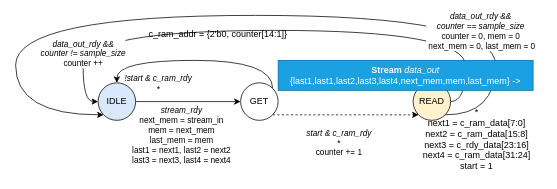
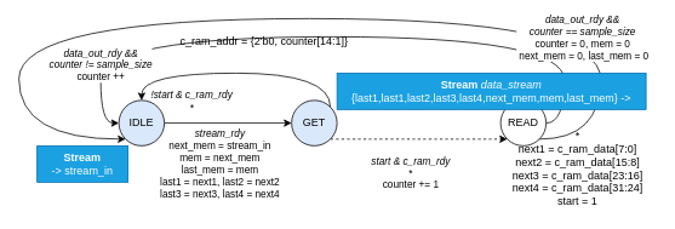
  <mxCell id="0" />
  <mxCell id="1" parent="0" />
  <mxCell id="2" style="edgeStyle=orthogonalEdgeStyle;rounded=0;orthogonalLoop=1;jettySize=auto;html=1;exitX=1;exitY=0.5;exitDx=0;exitDy=0;entryX=0;entryY=0.5;entryDx=0;entryDy=0;" edge="1" parent="1" source="17" target="9"><mxGeometry relative="1" as="geometry" /></mxCell>
  <mxCell id="3" value="&lt;i&gt;stream_rdy&lt;/i&gt;&lt;br&gt;next_mem = stream_in&lt;br&gt;mem = next_mem&lt;br&gt;last_mem = mem&lt;br&gt;last1 = next1, last2 = next2&lt;br&gt;last3 = next3, last4 = next4" style="edgeLabel;html=1;align=center;verticalAlign=middle;resizable=0;points=[];" vertex="1" connectable="0" parent="2"><mxGeometry x="-0.197" relative="1" as="geometry"><mxPoint x="4" y="45" as="offset" /></mxGeometry></mxCell>
  <mxCell id="4" style="edgeStyle=orthogonalEdgeStyle;rounded=0;orthogonalLoop=1;jettySize=auto;html=1;exitX=1;exitY=1;exitDx=0;exitDy=0;entryX=0;entryY=1;entryDx=0;entryDy=0;curved=1;dashed=1;" edge="1" parent="1" source="9" target="14"><mxGeometry relative="1" as="geometry"><Array as="points"><mxPoint x="470" y="152.94" /><mxPoint x="470" y="152.94" /></Array></mxGeometry></mxCell>
  <mxCell id="5" value="&lt;span style=&quot;background-color: rgb(27, 29, 30);&quot;&gt;&lt;br&gt;&lt;/span&gt;" style="edgeLabel;html=1;align=center;verticalAlign=middle;resizable=0;points=[];" vertex="1" connectable="0" parent="4"><mxGeometry x="-0.201" y="4" relative="1" as="geometry"><mxPoint x="28" y="31" as="offset" /></mxGeometry></mxCell>
  <mxCell id="6" value="&lt;div&gt;&lt;br&gt;&lt;/div&gt;&lt;div&gt;&lt;i&gt;start &amp;amp; c_ram_rdy&lt;/i&gt;&lt;/div&gt;&lt;div&gt;*&lt;/div&gt;&lt;div&gt;counter += 1&lt;/div&gt;&lt;div&gt;&lt;br&gt;&lt;/div&gt;" style="edgeLabel;html=1;align=center;verticalAlign=middle;resizable=0;points=[];" vertex="1" connectable="0" parent="4"><mxGeometry x="-0.243" y="3" relative="1" as="geometry"><mxPoint x="14" y="40" as="offset" /></mxGeometry></mxCell>
  <mxCell id="7" style="edgeStyle=orthogonalEdgeStyle;rounded=0;orthogonalLoop=1;jettySize=auto;html=1;exitX=1;exitY=0;exitDx=0;exitDy=0;entryX=0.5;entryY=0;entryDx=0;entryDy=0;curved=1;" edge="1" parent="1" source="9" target="17"><mxGeometry relative="1" as="geometry"><Array as="points"><mxPoint x="363" y="79.97" /><mxPoint x="155" y="79.97" /></Array></mxGeometry></mxCell>
  <mxCell id="8" value="&lt;i&gt;!start &amp;amp; c_ram_rdy&lt;br&gt;*&lt;br&gt;&lt;/i&gt;" style="edgeLabel;html=1;align=center;verticalAlign=middle;resizable=0;points=[];" vertex="1" connectable="0" parent="7"><mxGeometry x="0.04" y="4" relative="1" as="geometry"><mxPoint x="-47" y="26" as="offset" /></mxGeometry></mxCell>
- <mxCell id="9" value="GET" style="ellipse;whiteSpace=wrap;html=1;" vertex="1" parent="1"><mxGeometry x="320" y="109.94" width="50" height="50" as="geometry" /></mxCell>
+ <mxCell id="9" value="GET" style="ellipse;whiteSpace=wrap;html=1;fillColor=#dae8fc;" vertex="1" parent="1"><mxGeometry x="320" y="109.94" width="50" height="50" as="geometry" /></mxCell>
  <mxCell id="10" style="edgeStyle=orthogonalEdgeStyle;rounded=0;orthogonalLoop=1;jettySize=auto;html=1;exitX=1;exitY=0.5;exitDx=0;exitDy=0;entryX=0;entryY=0.5;entryDx=0;entryDy=0;curved=1;" edge="1" parent="1" source="14" target="17"><mxGeometry relative="1" as="geometry"><Array as="points"><mxPoint x="620" y="135" /><mxPoint x="620" y="40" /><mxPoint x="110" y="40" /><mxPoint x="110" y="135" /></Array></mxGeometry></mxCell>
  <mxCell id="11" value="&lt;i&gt;data_out_rdy &amp;amp;&amp;amp;&lt;br&gt;counter != sample_size&lt;/i&gt;&lt;br&gt;counter ++" style="edgeLabel;html=1;align=center;verticalAlign=middle;resizable=0;points=[];" vertex="1" connectable="0" parent="10"><mxGeometry x="0.82" y="4" relative="1" as="geometry"><mxPoint x="-5" y="-18" as="offset" /></mxGeometry></mxCell>
  <mxCell id="12" style="edgeStyle=orthogonalEdgeStyle;rounded=0;orthogonalLoop=1;jettySize=auto;html=1;exitX=1;exitY=1;exitDx=0;exitDy=0;entryX=0;entryY=1;entryDx=0;entryDy=0;curved=1;" edge="1" parent="1" source="14" target="17"><mxGeometry relative="1" as="geometry"><Array as="points"><mxPoint x="660" y="153" /><mxPoint x="660" y="20" /><mxPoint y="20" x="20" /><mxPoint y="153" x="20" /></Array></mxGeometry></mxCell>
  <mxCell id="13" value="&lt;i&gt;data_out_rdy &amp;amp;&amp;amp; &lt;br&gt;counter == sample_size&lt;/i&gt;&lt;br&gt;&lt;div style=&quot;&quot;&gt;counter = 0, mem = 0&lt;/div&gt;&lt;div style=&quot;&quot;&gt;&lt;span style=&quot;&quot;&gt;&lt;span style=&quot;white-space: pre;&quot;&gt;&amp;nbsp;&lt;/span&gt;&lt;/span&gt;next_mem = 0,&amp;nbsp;last_mem = 0&lt;/div&gt;" style="edgeLabel;html=1;align=center;verticalAlign=middle;resizable=0;points=[];" vertex="1" connectable="0" parent="12"><mxGeometry x="-0.452" y="16" relative="1" as="geometry"><mxPoint x="79" y="4" as="offset" /></mxGeometry></mxCell>
- <mxCell id="14" value="READ" style="ellipse;whiteSpace=wrap;html=1;fillColor=#fff2cc;" vertex="1" parent="1"><mxGeometry x="550" y="109.94" width="50" height="50" as="geometry" /></mxCell>
- <mxCell id="16" value="&lt;b&gt;Stream &lt;/b&gt;&lt;i&gt;data_out&lt;/i&gt;&lt;br&gt;{last1,last1,last2,last3,last4,next_mem,mem,last_mem} -&amp;gt;" style="rounded=0;whiteSpace=wrap;html=1;fillColor=#1ba1e2;fontColor=#ffffff;strokeColor=#006EAF;" vertex="1" parent="1"><mxGeometry x="370" y="79.97" width="340" height="40" as="geometry" /></mxCell>
+ <mxCell id="14" value="READ" style="ellipse;whiteSpace=wrap;html=1;" vertex="1" parent="1"><mxGeometry x="550" y="109.94" width="50" height="50" as="geometry" /></mxCell>
+ <mxCell id="15" value="&lt;b&gt;Stream&lt;br&gt;&lt;/b&gt;-&amp;gt; stream_in" style="rounded=0;whiteSpace=wrap;html=1;fillColor=#1ba1e2;fontColor=#ffffff;strokeColor=#006EAF;" vertex="1" parent="1"><mxGeometry x="40" y="159.97" width="100" height="40" as="geometry" /></mxCell>
+ <mxCell id="16" value="&lt;b&gt;Stream &lt;/b&gt;&lt;i&gt;data_stream&lt;/i&gt;&lt;br&gt;{last1,last1,last2,last3,last4,next_mem,mem,last_mem} -&amp;gt;" style="rounded=0;whiteSpace=wrap;html=1;fillColor=#1ba1e2;fontColor=#ffffff;strokeColor=#006EAF;" vertex="1" parent="1"><mxGeometry x="370" y="79.97" width="340" height="40" as="geometry" /></mxCell>
  <mxCell id="17" value="IDLE" style="ellipse;whiteSpace=wrap;html=1;fillColor=#dae8fc;" parent="1" vertex="1"><mxGeometry x="130" y="109.94" width="50" height="50" as="geometry" /></mxCell>
- <mxCell id="18" value="*&#10;next1 = c_ram_data[7:0]&#10;next2 = c_ram_data[15:8]&#10;next3 = c_rdy_data[23:16]&#10;next4 = c_ram_data[31:24]&#10;start = 1" style="text;html=1;align=center;verticalAlign=middle;whiteSpace=wrap;rounded=0;" vertex="1" parent="1"><mxGeometry x="550" y="140" width="170" height="90" as="geometry" /></mxCell>
+ <mxCell id="18" value="*&#10;next1 = c_ram_data[7:0]&#10;next2 = c_ram_data[15:8]&#10;next3 = c_ram_data[23:16]&#10;next4 = c_ram_data[31:24]&#10;start = 1" style="text;html=1;align=center;verticalAlign=middle;whiteSpace=wrap;rounded=0;" vertex="1" parent="1"><mxGeometry x="550" y="140" width="170" height="90" as="geometry" /></mxCell>
  <mxCell id="19" value="c_ram_addr = {2'b0, counter[14:1]}" style="text;html=1;align=center;verticalAlign=middle;whiteSpace=wrap;rounded=0;" vertex="1" parent="1"><mxGeometry x="195" y="29.97" width="190" height="30" as="geometry" /></mxCell>
